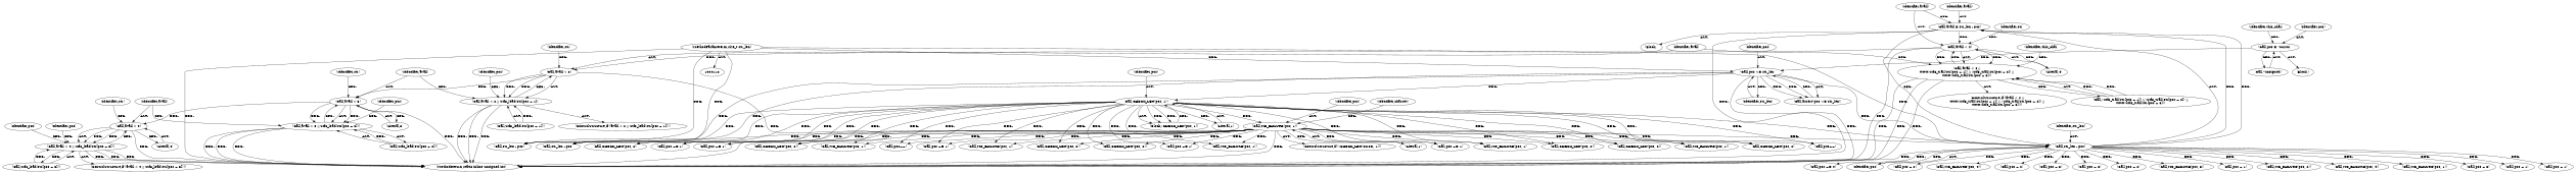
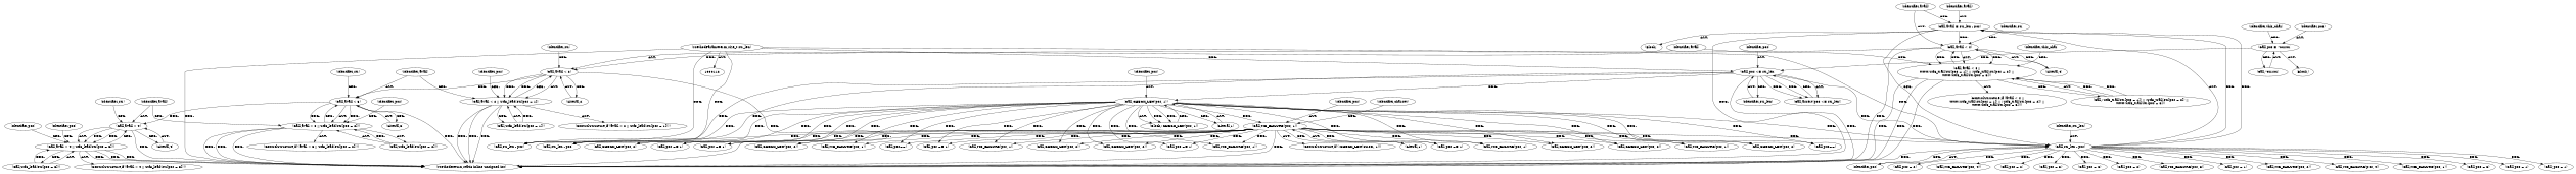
  digraph {
    n1 [label="(Call,avail = str_len - pos)"]
    n2 [label="(Call,str_len - pos)"]
    n3 [label="(Call,avail < 4)"]
    n4 [label="(Block,)"]
    n5 [label="(MethodReturn,static inline unsigned int)"]
    n6 [label="(Call,MB_FAILURE(pos, 4))"]
    n7 [label="(Call,MB_FAILURE(pos, 1))"]
    n8 [label="(Call,pos + 3)"]
    n9 [label="(Call,pos + 1)"]
    n10 [label="(Call,pos + 1)"]
-   n11 [label="(Call,pos += 4)"]
    n12 [label="(Identifier,pos)"]
    n13 [label="(Call,pos + 2)"]
    n14 [label="(Call,MB_FAILURE(pos, 4))"]
    n15 [label="(Call,pos + 2)"]
    n16 [label="(Call,pos + 3)"]
    n17 [label="(Call,pos + 3)"]
    n18 [label="(Call,pos + 2)"]
    n19 [label="(Call,MB_FAILURE(pos, 3))"]
    n20 [label="(Call,pos + 1)"]
    n21 [label="(Call,MB_FAILURE(pos, 2))"]
    n22 [label="(Call,avail < 4 ||\n\t\t\t\t\t\t!utf8_trail(str[pos + 1]) || !utf8_trail(str[pos + 2]) ||\n\t\t\t\t\t\t!utf8_trail(str[pos + 3]))"]
    n23 [label="(Call,avail < 2)"]
    n24 [label="(Literal,4)"]
    n25 [label="(Call,pos <= str_len)"]
    n26 [label="(Call,CHECK_LEN(pos, 1))"]
    n27 [label="(Call,str_len - pos)"]
    n28 [label="(Call,str_len - pos)"]
    n29 [label="(Call,assert(pos <= str_len))"]
    n30 [label="(Identifier,str_len)"]
    n31 [label="(Call,MB_FAILURE(pos, 1))"]
    n32 [label="(Call,pos += 1)"]
    n33 [label="(Call,MB_FAILURE(pos, 1))"]
    n34 [label="(Call,CHECK_LEN(pos, 2))"]
    n35 [label="(Call,CHECK_LEN(pos, 2))"]
    n36 [label="(Call,MB_FAILURE(pos, 1))"]
    n37 [label="(Call,CHECK_LEN(pos, 2))"]
    n38 [label="(Call,CHECK_LEN(pos, 2))"]
    n39 [label="(Call,pos++)"]
    n40 [label="(Call,CHECK_LEN(pos, 2))"]
    n41 [label="(Call,CHECK_LEN(pos, 2))"]
    n42 [label="(Call,pos += 1)"]
    n43 [label="(Call,pos += 1)"]
    n44 [label="(Call,CHECK_LEN(pos, 2))"]
    n45 [label="(Call,MB_FAILURE(pos, 1))"]
    n46 [label="(Call,pos++)"]
    n47 [label="(Call,pos += 1)"]
    n48 [label="(Call,MB_FAILURE(pos, 1))"]
    n49 [label="(Call,pos += 1)"]
    n50 [label="(Call,MB_FAILURE(pos, 1))"]
    n51 [label="(Block,!CHECK_LEN(pos, 1))"]
    n52 [label="(Literal,1)"]
    n53 [label="(Call,pos = *cursor)"]
-   n54 [label="(Call,*unsigned)"]
+   n54 [label="(Call,*cursor)"]
    n55 [label="(Block,)"]
    n56 [label="(MethodParameterIn,size_t str_len)"]
    1000112
    n58 [label="(ControlStructure,if (!CHECK_LEN(cursor, 1)))"]
    n59 [label="(Literal,1)"]
    n60 [label="(ControlStructure,if (avail < 4 ||\n\t\t\t\t\t\t!utf8_trail(str[pos + 1]) || !utf8_trail(str[pos + 2]) ||\n\t\t\t\t\t\t!utf8_trail(str[pos + 3])))"]
    n61 [label="(Call,!utf8_trail(str[pos + 1]) || !utf8_trail(str[pos + 2]) ||\n\t\t\t\t\t\t!utf8_trail(str[pos + 3]))"]
    n62 [label="(Call,avail < 2 || utf8_lead(str[pos + 1]))"]
    n63 [label="(Call,avail < 3)"]
+   n64 [label="(Literal,2)"]
    n65 [label="(Call,utf8_lead(str[pos + 1]))"]
    n66 [label="(ControlStructure,if (avail < 2 || utf8_lead(str[pos + 1])))"]
    n67 [label="(Call,avail < 3 || utf8_lead(str[pos + 2]))"]
    n68 [label="(Call,avail < 4)"]
    n69 [label="(Literal,3)"]
+   n70 [label="(ControlStructure,if (avail < 3 || utf8_lead(str[pos + 2])))"]
    n71 [label="(Call,utf8_lead(str[pos + 2]))"]
    n72 [label="(Call,avail < 4 || utf8_lead(str[pos + 3]))"]
    n73 [label="(Literal,4)"]
    n74 [label="(Call,utf8_lead(str[pos + 3]))"]
    n75 [label="(ControlStructure,if (avail < 4 || utf8_lead(str[pos + 3])))"]
    n76 [label="(Identifier,pos)"]
    n77 [label="(Identifier,pos)"]
    n78 [label="(Identifier,pos)"]
    n79 [label="(Identifier,pos)"]
    n80 [label="(Identifier,str_len)"]
    n81 [label="(Identifier,pos)"]
    n82 [label="(Identifier,str)"]
    n83 [label="(Identifier,avail)"]
    n84 [label="(Identifier,avail)"]
    n85 [label="(Identifier,this_char)"]
    n86 [label="(Identifier,pos)"]
    n87 [label="(Identifier,pos)"]
    n88 [label="(Identifier,this_char)"]
    n89 [label="(Identifier,avail)"]
    n90 [label="(Identifier,avail)"]
    n91 [label="(Identifier,avail)"]
    n92 [label="(Identifier,str)"]
    n93 [label="(Identifier,charset)"]
    n94 [label="(Identifier,str)"]
    n95 [label="(Identifier,str)"]
    n96 [label="(Identifier,pos)"]
    n1 -> n2 [label="CFG: "]
    n1 -> n3 [label="DDG: "]
    n1 -> n4 [label="AST: "]
    n1 -> n5 [label="DDG: "]
    n2 -> n1 [label="AST: "]
    n2 -> n1 [label="DDG: "]
    n2 -> n1 [label="DDG: "]
    n2 -> n5 [label="DDG: "]
    n2 -> n6 [label="DDG: "]
    n2 -> n7 [label="DDG: "]
    n2 -> n8 [label="DDG: "]
    n2 -> n9 [label="DDG: "]
    n2 -> n10 [label="DDG: "]
-   n2 -> n11 [label="DDG: "]
    n2 -> n12 [label="CFG: "]
    n2 -> n13 [label="DDG: "]
    n2 -> n14 [label="DDG: "]
    n2 -> n15 [label="DDG: "]
    n2 -> n16 [label="DDG: "]
    n2 -> n17 [label="DDG: "]
    n2 -> n18 [label="DDG: "]
    n2 -> n19 [label="DDG: "]
    n2 -> n20 [label="DDG: "]
    n2 -> n21 [label="DDG: "]
    n3 -> n5 [label="DDG: "]
    n3 -> n22 [label="AST: "]
    n3 -> n22 [label="DDG: "]
    n3 -> n22 [label="DDG: "]
    n3 -> n23 [label="DDG: "]
    n3 -> n24 [label="CFG: "]
    n12 -> n2 [label="AST: "]
    n22 -> n3 [label="CFG: "]
    n22 -> n5 [label="DDG: "]
    n22 -> n5 [label="DDG: "]
    n22 -> n5 [label="DDG: "]
    n22 -> n60 [label="AST: "]
    n22 -> n61 [label="CFG: "]
    n23 -> n5 [label="DDG: "]
    n23 -> n62 [label="AST: "]
    n23 -> n62 [label="DDG: "]
    n23 -> n62 [label="DDG: "]
    n23 -> n63 [label="DDG: "]
+   n23 -> n64 [label="CFG: "]
    n24 -> n3 [label="AST: "]
    n25 -> n2 [label="DDG: "]
    n25 -> n5 [label="DDG: "]
    n25 -> n26 [label="DDG: "]
    n25 -> n27 [label="DDG: "]
    n25 -> n28 [label="DDG: "]
    n25 -> n29 [label="AST: "]
    n25 -> n29 [label="DDG: "]
    n25 -> n29 [label="DDG: "]
    n25 -> n30 [label="CFG: "]
    n26 -> n2 [label="DDG: "]
    n26 -> n27 [label="DDG: "]
    n26 -> n28 [label="DDG: "]
    n26 -> n31 [label="DDG: "]
    n26 -> n32 [label="DDG: "]
    n26 -> n33 [label="DDG: "]
    n26 -> n34 [label="DDG: "]
    n26 -> n35 [label="DDG: "]
    n26 -> n36 [label="DDG: "]
    n26 -> n37 [label="DDG: "]
    n26 -> n38 [label="DDG: "]
    n26 -> n39 [label="DDG: "]
    n26 -> n40 [label="DDG: "]
    n26 -> n41 [label="DDG: "]
    n26 -> n42 [label="DDG: "]
    n26 -> n43 [label="DDG: "]
    n26 -> n44 [label="DDG: "]
    n26 -> n45 [label="DDG: "]
    n26 -> n46 [label="DDG: "]
    n26 -> n47 [label="DDG: "]
    n26 -> n48 [label="DDG: "]
    n26 -> n49 [label="DDG: "]
    n26 -> n50 [label="DDG: "]
    n26 -> n51 [label="AST: "]
    n26 -> n51 [label="DDG: "]
    n26 -> n51 [label="DDG: "]
    n26 -> n52 [label="CFG: "]
    n29 -> n25 [label="CFG: "]
    n30 -> n25 [label="AST: "]
    n31 -> n2 [label="DDG: "]
    n31 -> n5 [label="DDG: "]
    n31 -> n27 [label="DDG: "]
    n31 -> n28 [label="DDG: "]
    n31 -> n32 [label="DDG: "]
    n31 -> n33 [label="DDG: "]
    n31 -> n34 [label="DDG: "]
    n31 -> n35 [label="DDG: "]
    n31 -> n36 [label="DDG: "]
    n31 -> n37 [label="DDG: "]
    n31 -> n38 [label="DDG: "]
    n31 -> n39 [label="DDG: "]
    n31 -> n40 [label="DDG: "]
    n31 -> n41 [label="DDG: "]
    n31 -> n42 [label="DDG: "]
    n31 -> n43 [label="DDG: "]
    n31 -> n44 [label="DDG: "]
    n31 -> n45 [label="DDG: "]
    n31 -> n46 [label="DDG: "]
    n31 -> n47 [label="DDG: "]
    n31 -> n48 [label="DDG: "]
    n31 -> n49 [label="DDG: "]
    n31 -> n50 [label="DDG: "]
    n31 -> n58 [label="AST: "]
    n31 -> n59 [label="CFG: "]
    n51 -> n26 [label="CFG: "]
    n52 -> n26 [label="AST: "]
    n53 -> n25 [label="DDG: "]
    n53 -> n54 [label="CFG: "]
    n53 -> n55 [label="AST: "]
    n54 -> n53 [label="AST: "]
    n56 -> n2 [label="DDG: "]
    n56 -> n5 [label="DDG: "]
    n56 -> n25 [label="DDG: "]
    n56 -> n27 [label="DDG: "]
    n56 -> n28 [label="DDG: "]
    n56 -> 1000112 [label="AST: "]
    n59 -> n31 [label="AST: "]
    n61 -> n22 [label="AST: "]
    n61 -> n22 [label="DDG: "]
    n61 -> n22 [label="DDG: "]
    n62 -> n5 [label="DDG: "]
    n62 -> n5 [label="DDG: "]
    n62 -> n5 [label="DDG: "]
    n62 -> n23 [label="CFG: "]
+   n62 -> n65 [label="CFG: "]
    n62 -> n66 [label="AST: "]
    n63 -> n5 [label="DDG: "]
    n63 -> n67 [label="AST: "]
    n63 -> n67 [label="DDG: "]
    n63 -> n67 [label="DDG: "]
    n63 -> n68 [label="DDG: "]
    n63 -> n69 [label="CFG: "]
+   n64 -> n23 [label="AST: "]
    n65 -> n62 [label="AST: "]
    n65 -> n62 [label="DDG: "]
    n67 -> n5 [label="DDG: "]
    n67 -> n5 [label="DDG: "]
    n67 -> n5 [label="DDG: "]
    n67 -> n63 [label="CFG: "]
+   n67 -> n70 [label="AST: "]
    n67 -> n71 [label="AST: "]
    n68 -> n5 [label="DDG: "]
    n68 -> n72 [label="AST: "]
    n68 -> n72 [label="DDG: "]
    n68 -> n72 [label="DDG: "]
    n68 -> n73 [label="CFG: "]
    n69 -> n63 [label="AST: "]
    n71 -> n67 [label="AST: "]
    n71 -> n67 [label="DDG: "]
    n72 -> n5 [label="DDG: "]
    n72 -> n5 [label="DDG: "]
    n72 -> n5 [label="DDG: "]
    n72 -> n68 [label="CFG: "]
    n72 -> n74 [label="CFG: "]
    n72 -> n75 [label="AST: "]
    n73 -> n68 [label="AST: "]
    n74 -> n72 [label="AST: "]
    n74 -> n72 [label="DDG: "]
    n76 -> n62 [label="CFG: "]
    n77 -> n25 [label="AST: "]
    n78 -> n26 [label="AST: "]
    n79 -> n72 [label="CFG: "]
    n80 -> n2 [label="AST: "]
    n81 -> n72 [label="CFG: "]
    n82 -> n3 [label="CFG: "]
    n83 -> n1 [label="AST: "]
    n84 -> n22 [label="CFG: "]
    n84 -> n23 [label="AST: "]
    n85 -> n53 [label="CFG: "]
    n86 -> n67 [label="CFG: "]
    n87 -> n31 [label="AST: "]
    n88 -> n22 [label="CFG: "]
    n89 -> n62 [label="CFG: "]
    n89 -> n63 [label="AST: "]
    n90 -> n1 [label="CFG: "]
    n90 -> n3 [label="AST: "]
    n91 -> n67 [label="CFG: "]
    n91 -> n68 [label="AST: "]
    n92 -> n23 [label="CFG: "]
    n93 -> n31 [label="CFG: "]
    n94 -> n68 [label="CFG: "]
    n95 -> n63 [label="CFG: "]
    n96 -> n53 [label="AST: "]
  }
